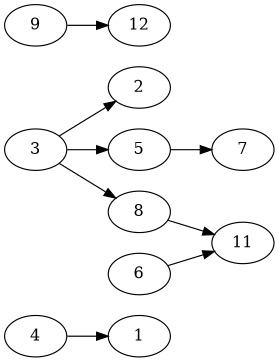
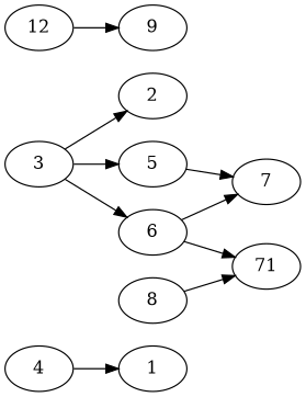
  digraph {
    rankdir=LR
    node [alpha=0.02]
    1 [alpha=0.09 expect_size=1268746979381774]
    4 [alpha=0.20 expect_size=1240940161960103]
    2 [alpha=0.19 expect_size=3694038454313680896]
    3 [alpha=0.03 expect_size=219793959977253216]
    5 [expect_size=98307553644294672]
    6 [alpha=0.14 expect_size=248159873943336576]
    7 [alpha=0.01 expect_size=4788819630115450]
-   11 [alpha=0.18 expect_size=6094673507872011]
+   11 [alpha=0.18 expect_size=6094673507872011 label=71]
    9 [expect_size=8861454670369974]
    n10 [alpha=0.10 expect_size=141437757781571456 label=12]
    8 [alpha=0.15 expect_size=134906198221664736]
    4 -> 1
    3 -> 2
    3 -> 5
-   3 -> 8
+   3 -> 6
    5 -> 7
+   6 -> 7
    6 -> 11
-   9 -> n10
+   n10 -> 9
    8 -> 11
  }
